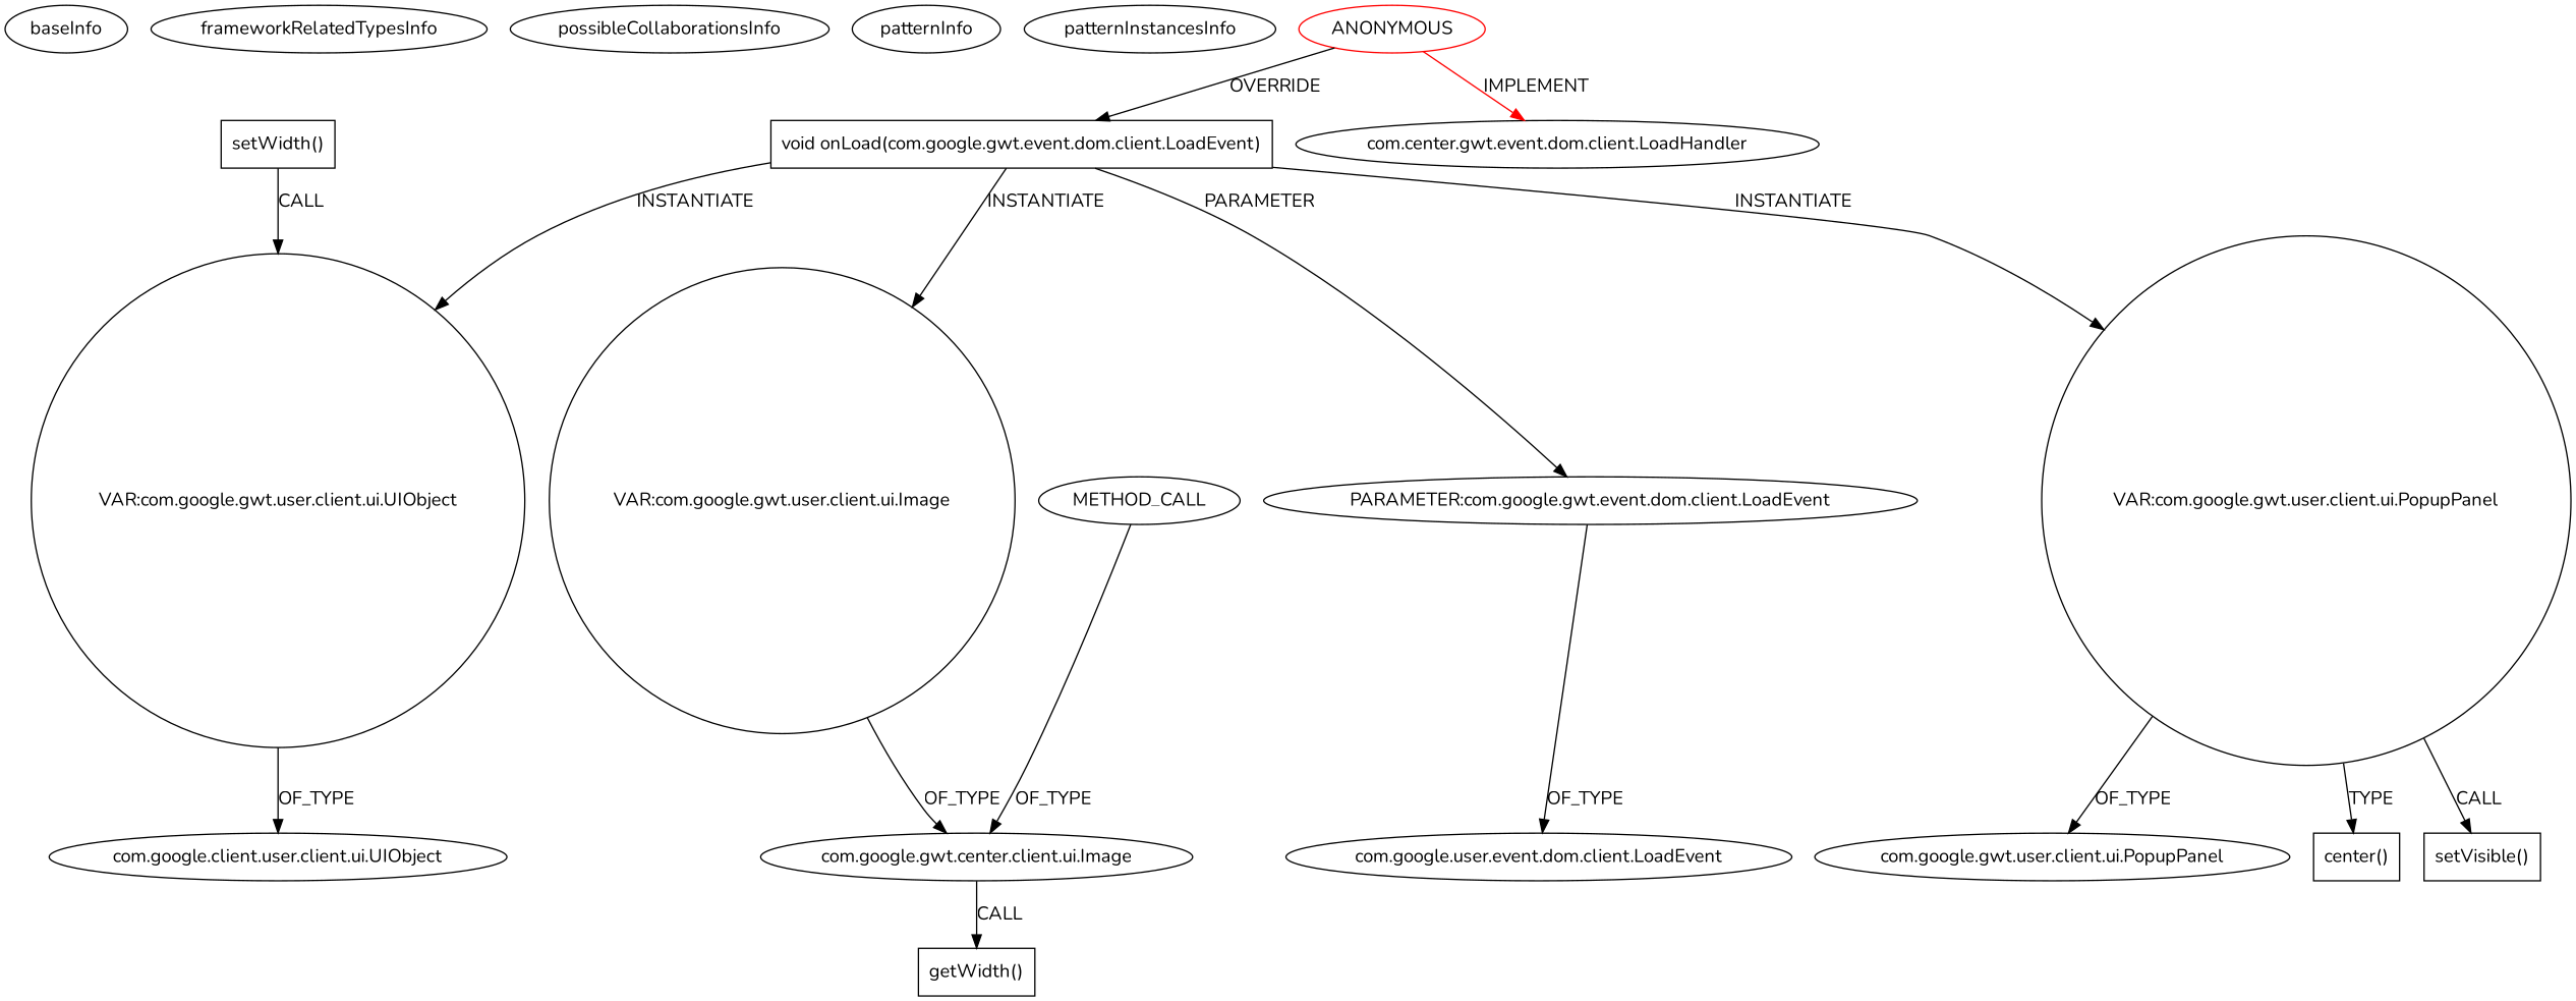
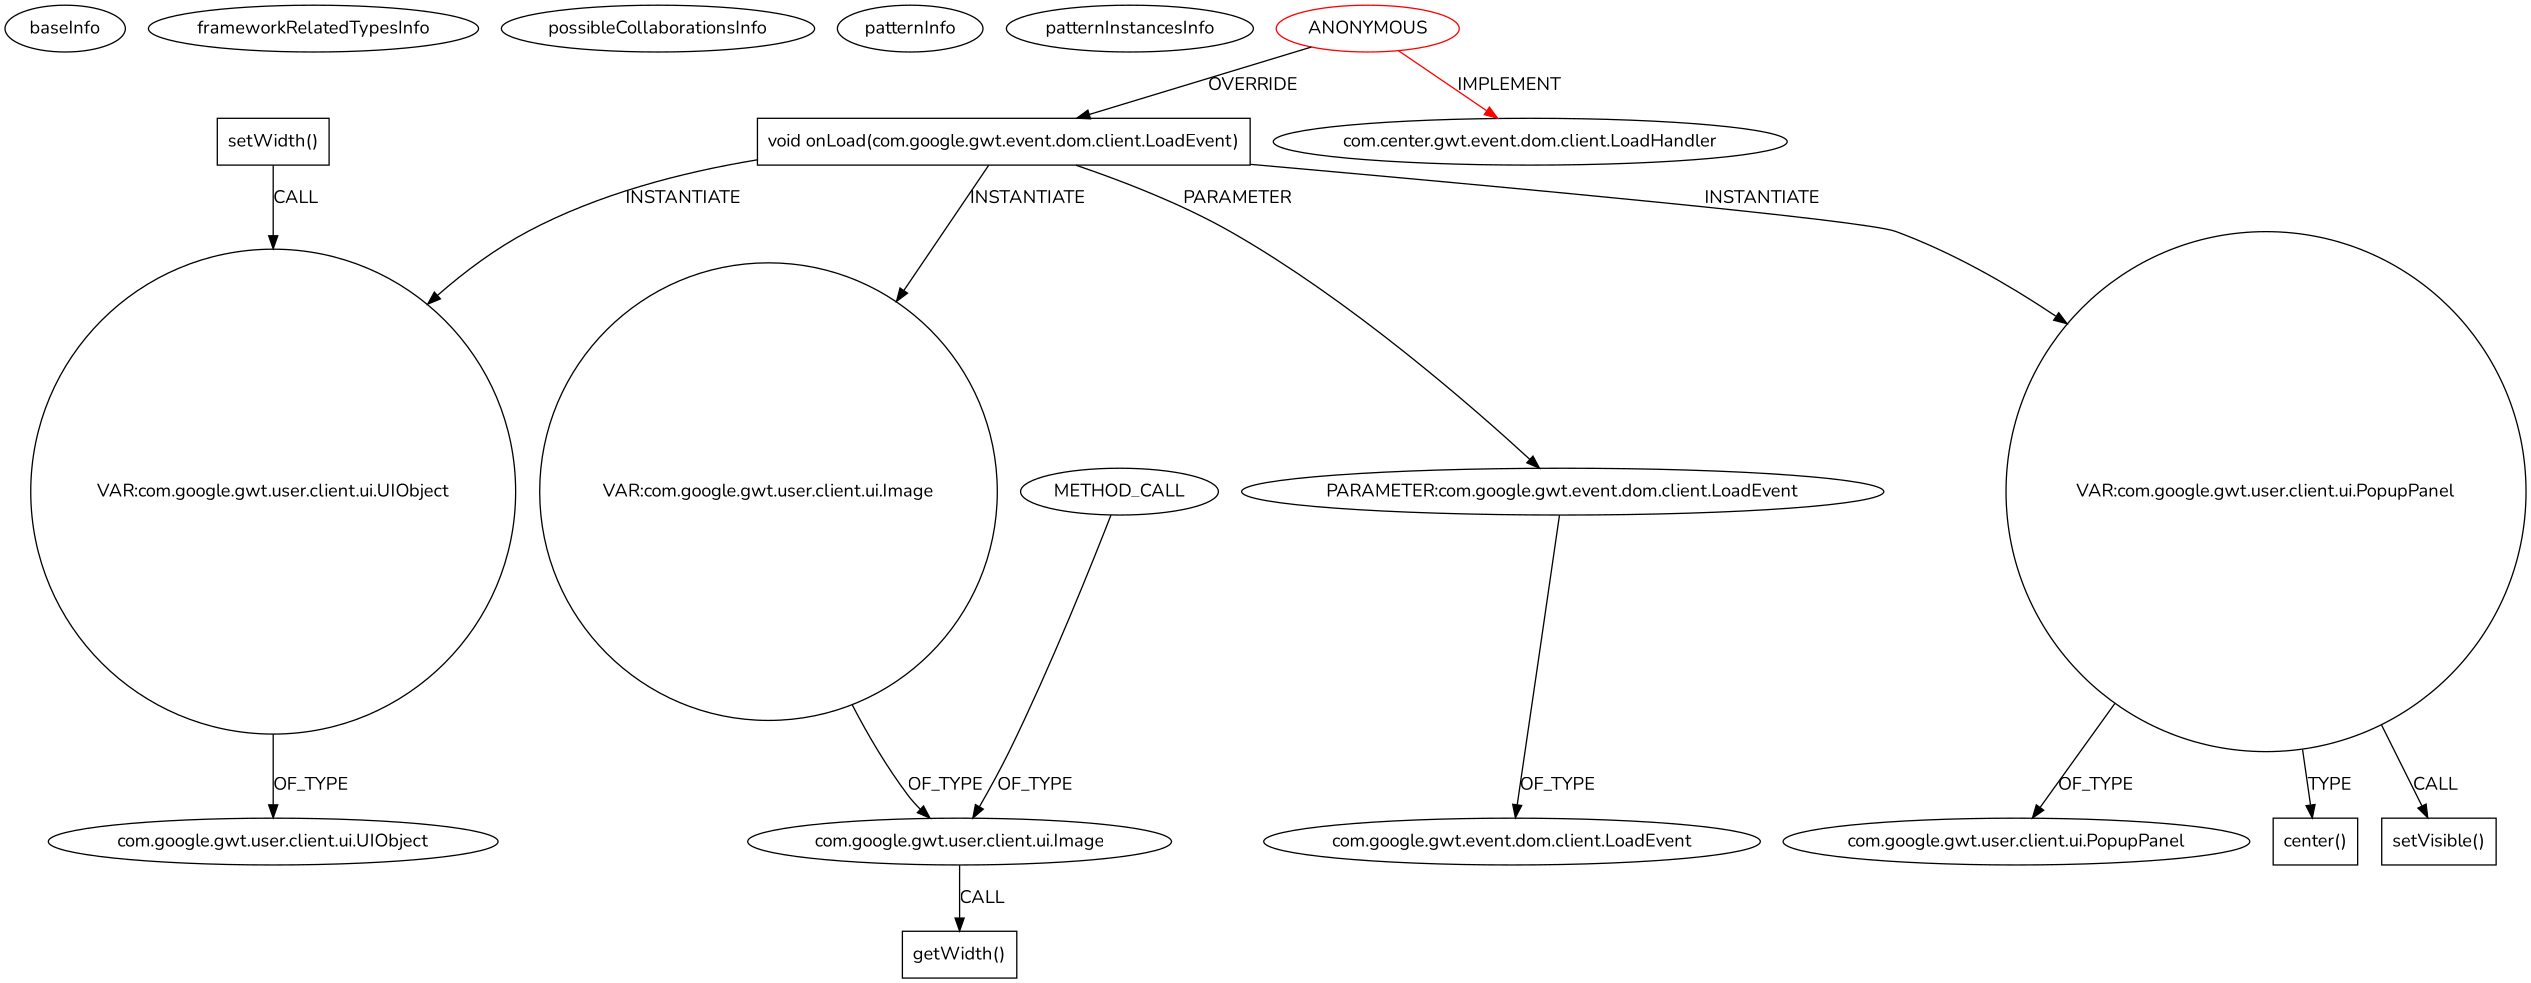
  digraph {
    fontname=Nunito
    node [fontname=Nunito isFrameworkType=false]
    edge [fontname=Nunito]
    baseInfo [category=pattern graphId=776 isAnonymous=true possibleRelation=false isFrameworkType=""]
    frameworkRelatedTypesInfo [0="com.google.gwt.event.dom.client.LoadHandler" isFrameworkType=""]
    possibleCollaborationsInfo [isFrameworkType=""]
    patternInfo [frequency=2.0 patternRootClient=0 isFrameworkType=""]
    patternInstancesInfo [0="WSDOT-WSDOT-Search-GWT~/WSDOT-WSDOT-Search-GWT/WSDOT-Search-GWT-master/src/gov/wa/wsdot/search/client/Popup.java~void Popup(java.lang.String,java.lang.String,int)~445" 1="WSDOT-WSDOT-Search-GWT~/WSDOT-WSDOT-Search-GWT/WSDOT-Search-GWT-master/src/gov/wa/wsdot/search/client/Popup.java~void Popup(java.lang.String,java.lang.String,java.lang.String)~447" isFrameworkType=""]
    n6 [label="void onLoad(com.google.gwt.event.dom.client.LoadEvent)" shape=box vertexType=OVERRIDING_METHOD_DECLARATION]
    n7 [label="VAR:com.google.gwt.user.client.ui.PopupPanel" shape=circle vertexType=VARIABLE_EXPRESION]
    n8 [label="VAR:com.google.gwt.user.client.ui.UIObject" shape=circle vertexType=VARIABLE_EXPRESION]
    n9 [label="VAR:com.google.gwt.user.client.ui.Image" shape=circle vertexType=VARIABLE_EXPRESION]
    n10 [label="PARAMETER:com.google.gwt.event.dom.client.LoadEvent" vertexType=PARAMETER_DECLARATION]
    n11 [label="center()" shape=box vertexType=INSIDE_CALL]
    n12 [label="setVisible()" shape=box vertexType=INSIDE_CALL]
    n13 [label="com.google.gwt.user.client.ui.PopupPanel" vertexType=FRAMEWORK_CLASS_TYPE]
-   n14 [label="com.google.client.user.client.ui.UIObject" vertexType=FRAMEWORK_CLASS_TYPE]
-   n15 [label="com.google.gwt.center.client.ui.Image" vertexType=FRAMEWORK_CLASS_TYPE]
-   n16 [label="com.google.user.event.dom.client.LoadEvent" vertexType=FRAMEWORK_CLASS_TYPE]
+   n14 [label="com.google.gwt.user.client.ui.UIObject" vertexType=FRAMEWORK_CLASS_TYPE]
+   n15 [label="com.google.gwt.user.client.ui.Image" vertexType=FRAMEWORK_CLASS_TYPE]
+   n16 [label="com.google.gwt.event.dom.client.LoadEvent" vertexType=FRAMEWORK_CLASS_TYPE]
    n17 [label="setWidth()" shape=box vertexType=INSIDE_CALL]
    n18 [color=red label=ANONYMOUS vertexType=ROOT_ANONYMOUS_DECLARATION]
    n19 [label="com.center.gwt.event.dom.client.LoadHandler" vertexType=FRAMEWORK_INTERFACE_TYPE]
    n20 [label=METHOD_CALL vertexType=OUTSIDE_CALL]
    n21 [label="getWidth()" shape=box vertexType=INSIDE_CALL]
    n6 -> n7 [label=INSTANTIATE]
    n6 -> n8 [label=INSTANTIATE]
    n6 -> n9 [label=INSTANTIATE]
    n6 -> n10 [label=PARAMETER]
    n7 -> n11 [label=TYPE]
    n7 -> n12 [label=CALL]
    n7 -> n13 [label=OF_TYPE]
    n8 -> n14 [label=OF_TYPE]
    n9 -> n15 [label=OF_TYPE]
    n10 -> n16 [label=OF_TYPE]
    n15 -> n21 [label=CALL]
    n17 -> n8 [label=CALL]
    n18 -> n6 [label=OVERRIDE]
    n18 -> n19 [color=red label=IMPLEMENT]
    n20 -> n15 [label=OF_TYPE]
  }
